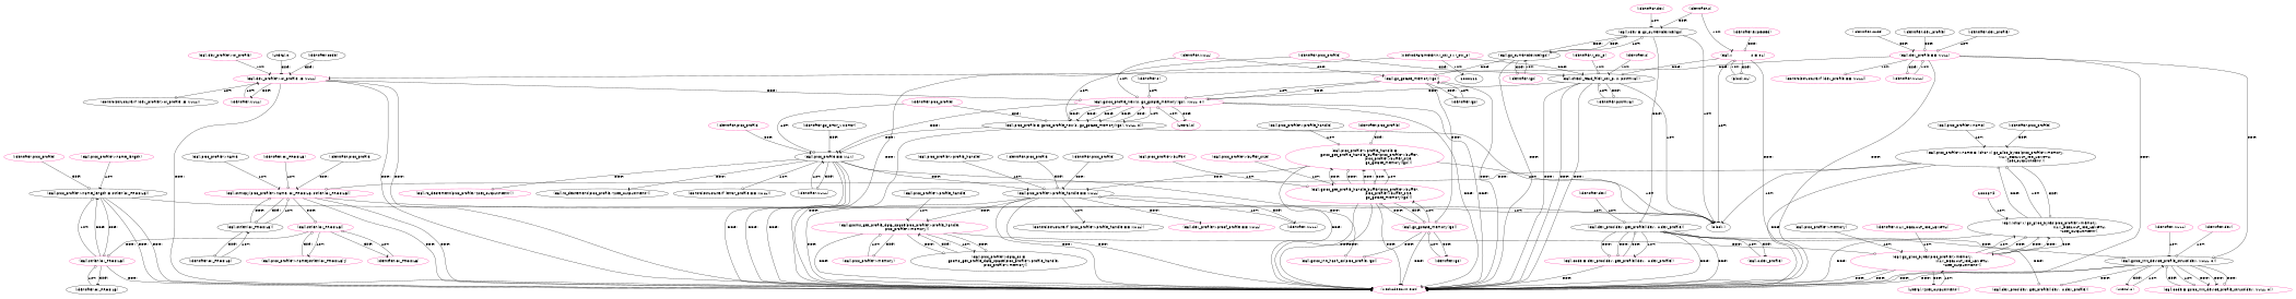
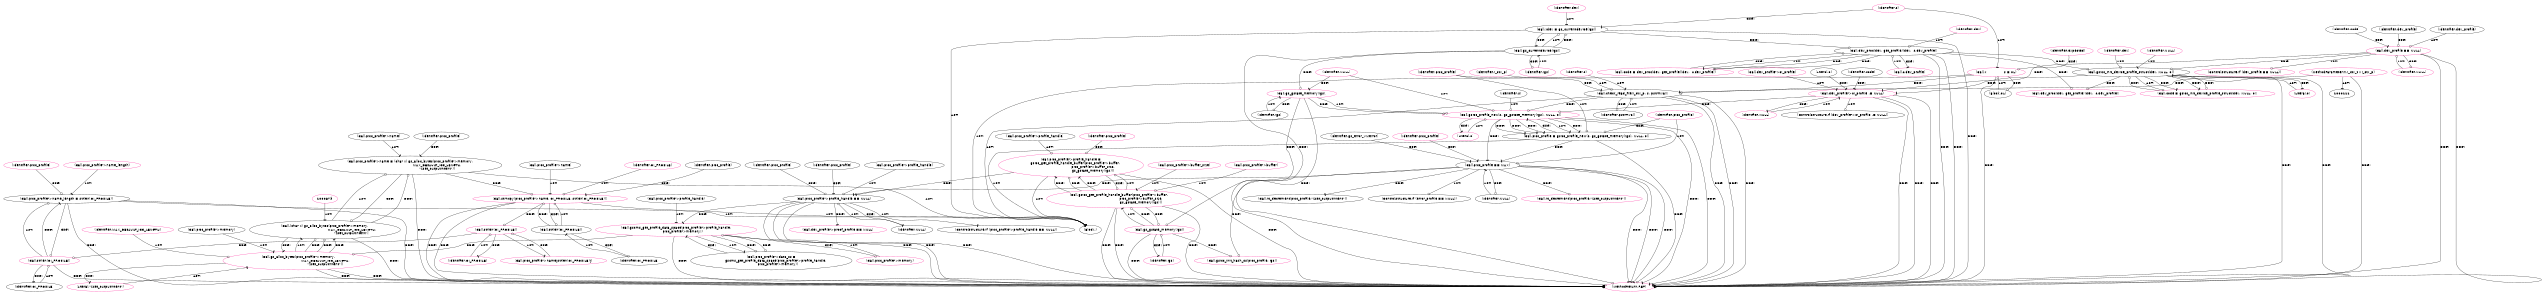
  digraph {
    fontname="DejaVu Sans"
    node [color=deeppink fontname="DejaVu Sans"]
    edge [arrowhead=tee fontname="DejaVu Sans"]
    n1 [color=black label="(Call,picc_profile->name_length = strlen(OI_PROFILE))"]
    n2 [label="(Call,strlen(OI_PROFILE))"]
    n3 [color=black label="(Block,)"]
    n4 [label="(MethodReturn,RET)"]
    n5 [color=black label="(Identifier,OI_PROFILE)"]
    n6 [label="(Call,strlen(OI_PROFILE))"]
    n7 [label="(Call,picc_profile->name[strlen(OI_PROFILE)])"]
    n8 [label="(Identifier,OI_PROFILE)"]
    n9 [label="(Call,strncpy(picc_profile->name, OI_PROFILE, strlen(OI_PROFILE)))"]
    n10 [color=black label="(Call,strlen(OI_PROFILE))"]
    n11 [color=black label="(Identifier,OI_PROFILE)"]
    n12 [color=black label="(Call,picc_profile->name = (char *) gs_alloc_bytes(picc_profile->memory,\n                                                 MAX_DEFAULT_ICC_LENGTH,\n                                                 \"zset_outputintent\"))"]
    n13 [color=black label="(Call,(char *) gs_alloc_bytes(picc_profile->memory,\n                                                 MAX_DEFAULT_ICC_LENGTH,\n                                                 \"zset_outputintent\"))"]
    n14 [label="(Call,gs_alloc_bytes(picc_profile->memory,\n                                                 MAX_DEFAULT_ICC_LENGTH,\n                                                 \"zset_outputintent\"))"]
    n15 [label="(Literal,\"zset_outputintent\")"]
    n16 [label="(Call,gscms_get_profile_data_space(picc_profile->profile_handle,\n            picc_profile->memory))"]
    n17 [color=black label="(Call,picc_profile->data_cs =\n        gscms_get_profile_data_space(picc_profile->profile_handle,\n            picc_profile->memory))"]
    n18 [label="(Call,picc_profile->memory)"]
    n19 [color=black label="(Call,picc_profile->profile_handle == NULL)"]
    n20 [color=black label="(ControlStructure,if (picc_profile->profile_handle == NULL))"]
    n21 [label="(Call,dev_profile->proof_profile == NULL)"]
    n22 [color=black label="(Identifier,NULL)"]
    n23 [label="(Call,picc_profile->profile_handle =\n        gsicc_get_profile_handle_buffer(picc_profile->buffer,\n                                        picc_profile->buffer_size,\n                                        gs_gstate_memory(igs)))"]
    n24 [label="(Call,gsicc_get_profile_handle_buffer(picc_profile->buffer,\n                                        picc_profile->buffer_size,\n                                        gs_gstate_memory(igs)))"]
    n25 [label="(Call,gs_gstate_memory(igs))"]
    n26 [label="(Identifier,igs)"]
    n27 [label="(Call,gsicc_init_hash_cs(picc_profile, igs))"]
    n28 [label="(Call,gs_gstate_memory(igs))"]
    n29 [label="(Call,gsicc_profile_new(s, gs_gstate_memory(igs), NULL, 0))"]
    n30 [color=black label="(Identifier,igs)"]
    n31 [color=black label="(Call,picc_profile == MAX)"]
    n32 [color=black label="(Call,picc_profile = gsicc_profile_new(s, gs_gstate_memory(igs), NULL, 0))"]
    n33 [label="(Literal,0)"]
    n34 [color=black label="(Call,gs_currentdevice(igs))"]
    n35 [color=black label="(Call,*dev = gs_currentdevice(igs))"]
    n36 [label="(Identifier,igs)"]
    n37 [color=black label="(Call,dev_proc(dev, get_profile)(dev,  &dev_profile))"]
    n38 [color=black label="(ControlStructure,if (error_profile == NULL))"]
    n39 [color=black label="(Identifier,NULL)"]
    n40 [label="(Call,rc_decrement(picc_profile,\"zset_outputintent\"))"]
    n41 [color=black label="(Call,rc_decrement(picc_profile,\"zset_outputintent\"))"]
    n42 [color=black label="(Call,check_read_file(i_ctx_p, s, pstrmval))"]
    n43 [color=black label="(Identifier,pstrmval)"]
    n44 [label="(MethodParameterIn,i_ctx_t * i_ctx_p)"]
    1000111 [color=black]
    n46 [label="(Call,*                s = 0L)"]
    n47 [color=black label="(Block,0L)"]
    n48 [label="(Call,dev_profile->oi_profile != NULL)"]
    n49 [label="(Identifier,NULL)"]
    n50 [color=black label="(ControlStructure,if (dev_profile->oi_profile != NULL))"]
    n51 [label="(Call,dev_profile == NULL)"]
    n52 [color=black label="(Call,gsicc_init_device_profile_struct(dev, NULL, 0))"]
    n53 [label="(ControlStructure,if (dev_profile == NULL))"]
    n54 [label="(Identifier,NULL)"]
    n55 [label="(Call,code = gsicc_init_device_profile_struct(dev, NULL, 0))"]
    n56 [label="(Call,dev_proc(dev, get_profile)(dev,  &dev_profile))"]
    n57 [label="(Literal,0)"]
    n58 [label="(Call,code = dev_proc(dev, get_profile)(dev,  &dev_profile))"]
    n59 [label="(Call,&dev_profile)"]
    n60 [color=black label="(Identifier,picc_profile)"]
    n61 [color=black label="(Call,picc_profile->memory)"]
    n62 [label="(Identifier,s)"]
    n63 [label="(Identifier,picc_profile)"]
    n64 [color=black label="(Identifier,picc_profile)"]
    n65 [color=black label="(Identifier,dev_profile)"]
    n66 [label="(Identifier,NULL)"]
    n67 [label="(Call,picc_profile->buffer_size)"]
    n68 [color=black label="(Literal,0)"]
    n69 [label="(Call,picc_profile->buffer)"]
    n70 [label="(Identifier,dev)"]
    n71 [color=black label="(Identifier,code)"]
    n72 [label="(Identifier,dev)"]
    n73 [color=black label="(Identifier,gs_error_VMerror)"]
    n74 [color=black label="(Call,picc_profile->name)"]
    n75 [label="(Identifier,picc_profile)"]
    n76 [label="(Identifier,picc_profile)"]
    n77 [color=black label="(Identifier,dev_profile)"]
    n78 [color=black label="(Call,picc_profile->profile_handle)"]
    n79 [color=black label="(Identifier,code)"]
    n80 [label="(Identifier,picc_profile)"]
    n81 [color=black label="(Call,picc_profile->name)"]
    n82 [label="(Call,dev_profile->oi_profile)"]
    n83 [color=black label="(Identifier,s)"]
    n84 [color=black label="(Call,picc_profile->profile_handle)"]
    n85 [label="(Identifier,i_ctx_p)"]
    n86 [label="(Identifier,OI_PROFILE)"]
    n87 [label="(Identifier,dev)"]
    n88 [label="(Identifier,MAX_DEFAULT_ICC_LENGTH)"]
    n89 [color=black label="(Call,picc_profile->profile_handle)"]
    n90 [label="(Identifier,NULL)"]
    n91 [label="(Identifier,expected)"]
    n92 [label="(Identifier,picc_profile)"]
    n93 [color=black label="(Identifier,picc_profile)"]
    n94 [label="(Identifier,s)"]
    n95 [label="(Call,picc_profile->name_length)"]
    n96 [color=black label="(Identifier,picc_profile)"]
    1000379
    n1 -> n2 [arrowhead=odot label="CFG: "]
    n1 -> n3 [arrowhead=odot label="AST: "]
    n1 -> n4 [label="DDG: "]
    n1 -> n4 [arrowhead=odot label="DDG: "]
    n2 -> n1 [arrowhead=odot label="AST: "]
    n2 -> n1 [label="DDG: "]
    n2 -> n4 [arrowhead=odot label="DDG: "]
    n2 -> n5 [label="CFG: "]
    n5 -> n2 [arrowhead=odot label="AST: "]
    n6 -> n2 [arrowhead=odot label="DDG: "]
    n6 -> n7 [label="AST: "]
    n6 -> n8 [label="CFG: "]
    n7 -> n6 [arrowhead=odot label="CFG: "]
    n8 -> n6 [arrowhead=odot label="AST: "]
    n9 -> n3 [label="AST: "]
    n9 -> n4 [label="DDG: "]
    n9 -> n4 [arrowhead=odot label="DDG: "]
    n9 -> n6 [arrowhead=odot label="DDG: "]
    n9 -> n10 [arrowhead=odot label="CFG: "]
    n10 -> n9 [arrowhead=odot label="AST: "]
    n10 -> n9 [arrowhead=odot label="DDG: "]
    n10 -> n11 [arrowhead=odot label="CFG: "]
    n11 -> n10 [label="AST: "]
    n12 -> n3 [label="AST: "]
    n12 -> n4 [label="DDG: "]
    n12 -> n9 [arrowhead=odot label="DDG: "]
    n12 -> n13 [arrowhead=odot label="CFG: "]
    n13 -> n4 [label="DDG: "]
    n13 -> n12 [arrowhead=odot label="AST: "]
    n13 -> n12 [arrowhead=odot label="DDG: "]
    n13 -> n14 [label="CFG: "]
    n14 -> n4 [arrowhead=odot label="DDG: "]
    n14 -> n4 [arrowhead=odot label="DDG: "]
    n14 -> n13 [label="AST: "]
    n14 -> n13 [arrowhead=odot label="DDG: "]
    n14 -> n13 [arrowhead=odot label="DDG: "]
    n14 -> n13 [label="DDG: "]
    n14 -> n15 [label="CFG: "]
    n15 -> n14 [label="AST: "]
    n16 -> n4 [label="DDG: "]
    n16 -> n14 [arrowhead=odot label="DDG: "]
    n16 -> n17 [label="AST: "]
    n16 -> n17 [arrowhead=odot label="DDG: "]
    n16 -> n17 [arrowhead=odot label="DDG: "]
    n16 -> n18 [arrowhead=odot label="CFG: "]
    n17 -> n16 [label="CFG: "]
    n18 -> n16 [arrowhead=odot label="AST: "]
    n19 -> n4 [label="DDG: "]
    n19 -> n4 [label="DDG: "]
    n19 -> n4 [label="DDG: "]
    n19 -> n16 [label="DDG: "]
    n19 -> n20 [label="AST: "]
    n19 -> n21 [label="DDG: "]
    n19 -> n22 [label="CFG: "]
    n22 -> n19 [arrowhead=odot label="AST: "]
    n23 -> n3 [arrowhead=odot label="AST: "]
    n23 -> n4 [label="DDG: "]
    n23 -> n19 [label="DDG: "]
    n23 -> n24 [arrowhead=odot label="CFG: "]
    n24 -> n4 [label="DDG: "]
    n24 -> n4 [label="DDG: "]
    n24 -> n4 [label="DDG: "]
    n24 -> n23 [arrowhead=odot label="AST: "]
    n24 -> n23 [label="DDG: "]
    n24 -> n23 [arrowhead=odot label="DDG: "]
    n24 -> n23 [label="DDG: "]
    n24 -> n25 [arrowhead=odot label="CFG: "]
    n25 -> n4 [label="DDG: "]
    n25 -> n24 [label="AST: "]
    n25 -> n24 [arrowhead=odot label="DDG: "]
    n25 -> n26 [label="CFG: "]
    n25 -> n27 [arrowhead=odot label="DDG: "]
    n26 -> n25 [arrowhead=odot label="AST: "]
    n28 -> n4 [arrowhead=odot label="DDG: "]
    n28 -> n25 [arrowhead=odot label="DDG: "]
    n28 -> n29 [arrowhead=odot label="AST: "]
    n28 -> n29 [arrowhead=odot label="DDG: "]
    n28 -> n30 [arrowhead=odot label="CFG: "]
    n29 -> n4 [label="DDG: "]
    n29 -> n4 [label="DDG: "]
    n29 -> n31 [label="DDG: "]
    n29 -> n32 [label="AST: "]
    n29 -> n32 [label="DDG: "]
    n29 -> n32 [label="DDG: "]
    n29 -> n32 [label="DDG: "]
    n29 -> n32 [label="DDG: "]
    n29 -> n33 [label="CFG: "]
    n30 -> n28 [label="AST: "]
    n31 -> n4 [label="DDG: "]
    n31 -> n4 [label="DDG: "]
    n31 -> n4 [label="DDG: "]
    n31 -> n19 [label="DDG: "]
    n31 -> n27 [arrowhead=odot label="DDG: "]
    n31 -> n38 [arrowhead=odot label="AST: "]
    n31 -> n39 [arrowhead=odot label="CFG: "]
    n31 -> n40 [arrowhead=odot label="DDG: "]
    n31 -> n41 [label="DDG: "]
    n32 -> n3 [arrowhead=odot label="AST: "]
    n32 -> n4 [arrowhead=odot label="DDG: "]
    n32 -> n29 [label="CFG: "]
    n32 -> n31 [label="DDG: "]
    n33 -> n29 [arrowhead=odot label="AST: "]
    n34 -> n4 [arrowhead=odot label="DDG: "]
    n34 -> n28 [arrowhead=odot label="DDG: "]
    n34 -> n35 [arrowhead=odot label="AST: "]
    n34 -> n35 [arrowhead=odot label="DDG: "]
    n34 -> n36 [arrowhead=odot label="CFG: "]
    n35 -> n3 [label="AST: "]
-   n58 -> n4 [arrowhead=odot label="DDG: "]
+   n35 -> n4 [arrowhead=odot label="DDG: "]
    n35 -> n34 [label="CFG: "]
    n35 -> n37 [arrowhead=odot label="DDG: "]
    n36 -> n34 [label="AST: "]
    n37 -> n4 [label="DDG: "]
    n37 -> n4 [label="DDG: "]
    n37 -> n52 [arrowhead=odot label="DDG: "]
    n37 -> n56 [arrowhead=odot label="DDG: "]
    n37 -> n58 [label="AST: "]
    n37 -> n58 [arrowhead=odot label="DDG: "]
    n37 -> n58 [arrowhead=odot label="DDG: "]
    n37 -> n59 [label="CFG: "]
    n39 -> n31 [label="AST: "]
    n42 -> n3 [arrowhead=odot label="AST: "]
    n42 -> n4 [label="DDG: "]
    n42 -> n4 [label="DDG: "]
    n42 -> n4 [label="DDG: "]
    n42 -> n29 [arrowhead=odot label="DDG: "]
    n42 -> n43 [arrowhead=odot label="CFG: "]
    n43 -> n42 [arrowhead=odot label="AST: "]
    n44 -> n4 [label="DDG: "]
    n44 -> n42 [label="DDG: "]
    n44 -> 1000111 [label="AST: "]
    n46 -> n3 [label="AST: "]
    n46 -> n4 [arrowhead=odot label="DDG: "]
    n46 -> n42 [arrowhead=odot label="DDG: "]
    n46 -> n47 [arrowhead=odot label="CFG: "]
    n47 -> n46 [arrowhead=odot label="AST: "]
    n48 -> n4 [label="DDG: "]
    n48 -> n4 [arrowhead=odot label="DDG: "]
    n48 -> n4 [label="DDG: "]
    n48 -> n29 [arrowhead=odot label="DDG: "]
    n48 -> n49 [label="CFG: "]
    n48 -> n50 [arrowhead=odot label="AST: "]
    n49 -> n48 [label="AST: "]
    n51 -> n4 [arrowhead=odot label="DDG: "]
    n51 -> n4 [label="DDG: "]
    n51 -> n48 [label="DDG: "]
    n51 -> n52 [arrowhead=odot label="DDG: "]
    n51 -> n53 [arrowhead=odot label="AST: "]
    n51 -> n54 [arrowhead=odot label="CFG: "]
    n52 -> n4 [label="DDG: "]
    n52 -> n4 [label="DDG: "]
+   n52 -> n48 [label="DDG: "]
    n52 -> n55 [arrowhead=odot label="AST: "]
    n52 -> n55 [label="DDG: "]
    n52 -> n55 [label="DDG: "]
    n52 -> n55 [arrowhead=odot label="DDG: "]
    n52 -> n56 [arrowhead=odot label="DDG: "]
    n52 -> n57 [label="CFG: "]
    n54 -> n51 [arrowhead=odot label="AST: "]
    n55 -> n52 [arrowhead=odot label="CFG: "]
    n57 -> n52 [label="AST: "]
    n58 -> n37 [arrowhead=odot label="CFG: "]
    n59 -> n37 [arrowhead=odot label="AST: "]
    n60 -> n9 [label="CFG: "]
    n61 -> n14 [label="AST: "]
    n62 -> n42 [label="AST: "]
    n63 -> n1 [arrowhead=odot label="CFG: "]
    n64 -> n19 [label="CFG: "]
    n65 -> n51 [arrowhead=odot label="AST: "]
    n66 -> n28 [label="CFG: "]
    n66 -> n29 [arrowhead=odot label="AST: "]
    n67 -> n24 [label="AST: "]
    n68 -> n48 [label="CFG: "]
    n69 -> n24 [arrowhead=odot label="AST: "]
    n70 -> n37 [arrowhead=odot label="AST: "]
    n71 -> n51 [label="CFG: "]
    n72 -> n52 [arrowhead=odot label="AST: "]
    n73 -> n31 [label="CFG: "]
    n74 -> n12 [label="AST: "]
    n75 -> n31 [arrowhead=odot label="AST: "]
    n75 -> n32 [arrowhead=odot label="CFG: "]
    n76 -> n32 [arrowhead=odot label="AST: "]
    n76 -> n42 [label="CFG: "]
    n77 -> n51 [arrowhead=odot label="CFG: "]
    n78 -> n16 [label="AST: "]
    n79 -> n48 [label="CFG: "]
    n80 -> n31 [label="CFG: "]
    n81 -> n9 [label="AST: "]
    n82 -> n48 [label="AST: "]
    n83 -> n29 [arrowhead=odot label="AST: "]
    n84 -> n19 [arrowhead=odot label="AST: "]
    n85 -> n42 [arrowhead=odot label="AST: "]
    n86 -> n9 [arrowhead=odot label="AST: "]
    n87 -> n35 [label="AST: "]
    n88 -> n14 [arrowhead=odot label="AST: "]
    n89 -> n23 [arrowhead=odot label="AST: "]
    n90 -> n52 [label="AST: "]
    n91 -> n46 [arrowhead=odot label="CFG: "]
    n92 -> n23 [arrowhead=odot label="CFG: "]
    n93 -> n12 [label="CFG: "]
    n94 -> n35 [label="CFG: "]
    n94 -> n46 [label="AST: "]
    n95 -> n1 [label="AST: "]
    n96 -> n19 [arrowhead=odot label="CFG: "]
    1000379 -> n13 [label="AST: "]
  }
